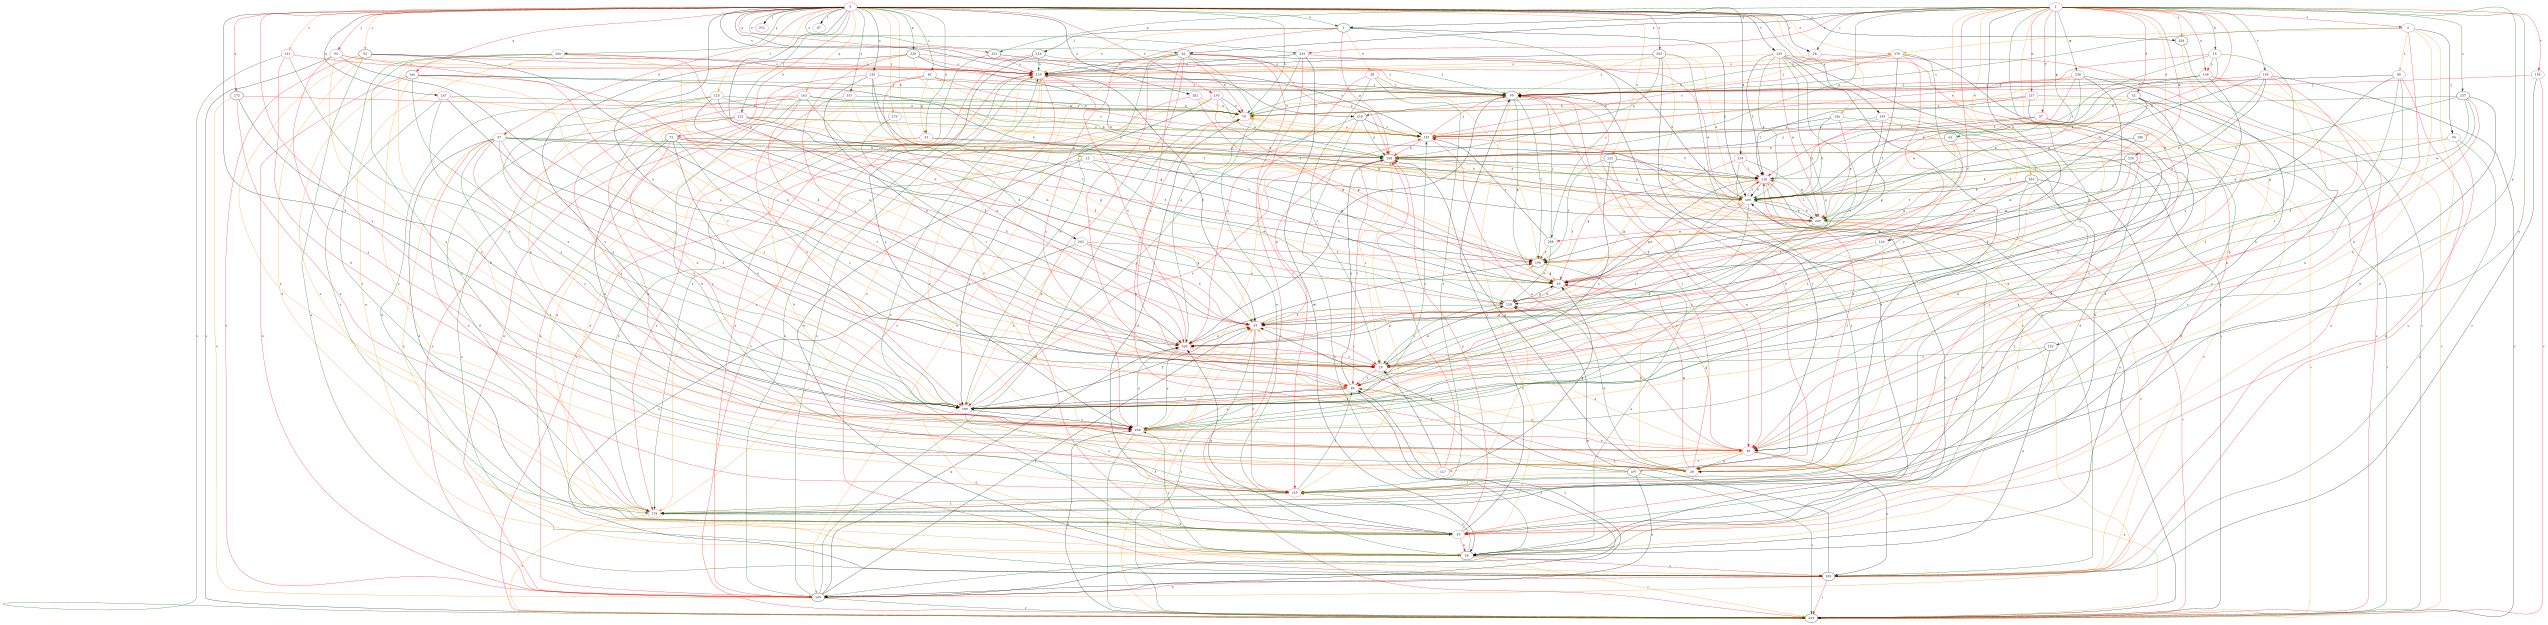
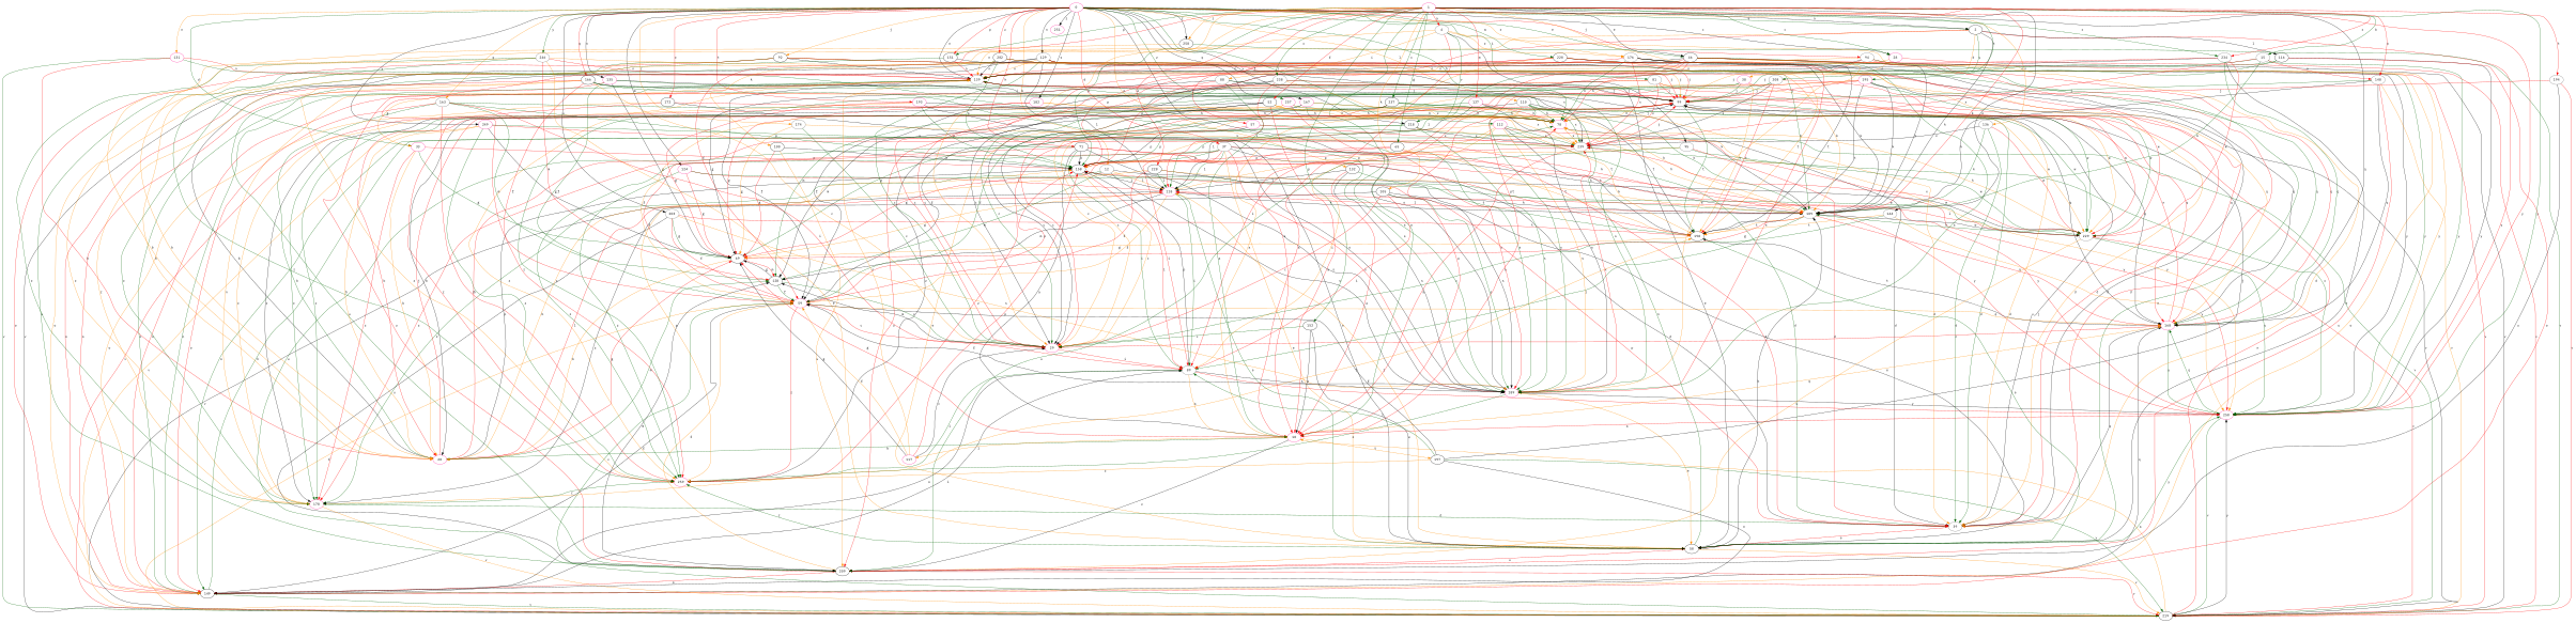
  strict digraph {
    fontname="IBM Plex Mono"
    node [color=black fontname="IBM Plex Mono"]
    edge [color=red fontname="IBM Plex Mono"]
    2
    0 [color=deeppink]
    12 [color=gray40]
    28 [color=deeppink]
    33 [color=deeppink]
    37 [color=gray40]
    46
    71
    78 [color=deeppink]
    81 [color=gray40]
-   87 [color=gray40]
    92
    94 [color=gray40]
    110 [color=gray40]
    112 [color=deeppink]
    124 [color=deeppink]
    129 [color=gray40]
    131 [color=deeppink]
    132
    135 [color=deeppink]
    136 [color=gray40]
    139 [color=gray40]
    151
    163 [color=gray40]
    166
    167 [color=deeppink]
    168 [color=deeppink]
    172
    174 [color=gray40]
    176 [color=gray40]
    182 [color=deeppink]
    189 [color=deeppink]
    193 [color=deeppink]
    202
    203 [color=gray40]
    218
    220
    234 [color=gray40]
    246 [color=gray40]
    249 [color=deeppink]
    250 [color=deeppink]
    251 [color=deeppink]
    257 [color=deeppink]
    258
    109 [color=gray40]
    158
    38 [color=deeppink]
    116
    208 [color=gray40]
    118 [color=deeppink]
    128
    178 [color=deeppink]
    229 [color=gray40]
    99
    219
    20 [color=deeppink]
    69
    39 [color=gray40]
    89 [color=gray40]
    50
    259 [color=deeppink]
    29 [color=deeppink]
    149
    10 [color=deeppink]
    59 [color=deeppink]
    209
    198
    239 [color=gray40]
    1 [color=deeppink]
    4 [color=gray40]
    15 [color=gray40]
    52
    57 [color=deeppink]
    65
    100
    105
    127 [color=deeppink]
    144 [color=gray40]
    148 [color=gray40]
    152
    194 [color=gray40]
    195 [color=deeppink]
    228
    237
    238 [color=gray40]
    88 [color=gray40]
    95 [color=gray40]
    117 [color=deeppink]
    197
    2 -> 139 [color=darkorange label=n]
    2 -> 250 [label=y]
    2 -> 109 [color=black label=k]
    2 -> 158 [label=p]
    2 -> 38 [color=darkorange label=d]
    2 -> 116 [color=black label=l]
    2 -> 208 [color=darkgreen label=u]
    0 -> 2 [color=darkgreen label=a]
    0 -> 12 [color=darkorange label=b]
    0 -> 28 [color=black label=c]
    0 -> 33 [color=darkgreen label=d]
    0 -> 37 [label=d]
    0 -> 46 [color=darkgreen label=e]
    0 -> 71 [label=h]
    0 -> 78 [color=darkgreen label=h]
    0 -> 81 [color=darkgreen label=i]
-   0 -> 87 [color=black label=i]
    0 -> 92 [color=darkorange label=j]
    0 -> 94 [label=j]
    0 -> 110 [color=darkorange label=l]
    0 -> 112 [color=darkgreen label=l]
    0 -> 124 [color=black label=m]
    0 -> 129 [color=black label=n]
    0 -> 131 [color=darkorange label=n]
    0 -> 132 [color=darkorange label=n]
    0 -> 135 [color=black label=n]
    0 -> 136 [color=darkorange label=n]
    0 -> 139 [color=black label=n]
    0 -> 151 [label=p]
    0 -> 163 [color=darkorange label=q]
    0 -> 166 [label=q]
    0 -> 167 [color=black label=q]
    0 -> 168 [color=black label=q]
    0 -> 172 [label=r]
    0 -> 174 [color=darkorange label=r]
    0 -> 176 [color=darkorange label=r]
    0 -> 182 [color=black label=s]
    0 -> 189 [color=black label=s]
    0 -> 193 [label=t]
    0 -> 202 [label=u]
    0 -> 203 [color=black label=u]
    0 -> 218 [color=black label=v]
    0 -> 220 [color=darkgreen label=w]
    0 -> 234 [color=darkgreen label=x]
    0 -> 246 [color=darkgreen label=y]
    0 -> 249 [color=black label=y]
    0 -> 250 [label=y]
    0 -> 251 [color=black label=z]
    0 -> 257 [color=darkgreen label=z]
    0 -> 258 [color=black label=z]
    12 -> 189 [color=black label=s]
    12 -> 118 [color=darkorange label=l]
    12 -> 128 [color=darkgreen label=m]
    12 -> 178 [color=darkgreen label=r]
    12 -> 229 [color=black label=w]
    28 -> 139 [color=darkorange label=n]
    28 -> 99 [color=darkorange label=j]
    28 -> 219 [label=v]
    33 -> 158 [label=p]
    33 -> 178 [label=r]
    33 -> 20 [color=darkorange label=b]
    33 -> 69 [color=darkgreen label=g]
    37 -> 189 [label=s]
    37 -> 250 [label=y]
    37 -> 109 [color=black label=k]
    37 -> 158 [color=darkgreen label=p]
    37 -> 118 [color=darkgreen label=l]
    37 -> 178 [label=r]
    37 -> 39 [color=black label=d]
    37 -> 89 [label=i]
    37 -> 50 [color=darkorange label=e]
    37 -> 259 [color=darkgreen label=z]
    46 -> 78 [label=h]
    46 -> 139 [color=black label=n]
    46 -> 189 [color=darkgreen label=s]
    46 -> 109 [color=black label=k]
    46 -> 158 [label=p]
    46 -> 219 [label=v]
    46 -> 39 [label=d]
    46 -> 89 [label=i]
    46 -> 50 [color=darkgreen label=e]
    46 -> 29 [label=c]
    46 -> 149 [color=darkorange label=o]
    71 -> 189 [color=black label=s]
    71 -> 250 [label=y]
    71 -> 158 [color=black label=p]
    71 -> 89 [color=darkgreen label=i]
    71 -> 10 [color=black label=a]
    71 -> 59 [label=f]
    71 -> 209 [color=darkgreen label=u]
    71 -> 198 [label=t]
    78 -> 99 [color=black label=j]
    78 -> 39 [color=black label=d]
    78 -> 239 [color=darkorange label=x]
    81 -> 33 [color=darkorange label=g]
    81 -> 168 [label=q]
    81 -> 229 [color=darkorange label=w]
    81 -> 99 [label=j]
    81 -> 149 [label=o]
    81 -> 239 [label=x]
    92 -> 139 [color=black label=n]
    92 -> 168 [color=black label=q]
    92 -> 178 [color=darkorange label=r]
    92 -> 99 [label=j]
    92 -> 39 [color=darkorange label=d]
    92 -> 149 [label=o]
    92 -> 209 [color=darkgreen label=u]
    94 -> 139 [color=darkorange label=n]
    94 -> 168 [label=q]
    94 -> 250 [color=darkorange label=y]
    94 -> 219 [color=black label=v]
    94 -> 29 [color=black label=c]
    94 -> 10 [label=a]
    110 -> 78 [color=darkgreen label=h]
    110 -> 189 [color=darkgreen label=s]
    110 -> 39 [color=darkgreen label=d]
    110 -> 29 [color=darkorange label=c]
    110 -> 59 [color=black label=f]
    110 -> 198 [color=black label=t]
    110 -> 239 [color=darkgreen label=x]
    112 -> 189 [color=darkorange label=s]
    112 -> 250 [label=y]
    112 -> 158 [color=darkorange label=p]
    112 -> 118 [color=darkorange label=l]
    112 -> 39 [color=darkgreen label=d]
    112 -> 89 [color=darkorange label=i]
    112 -> 198 [color=black label=t]
    112 -> 239 [color=darkgreen label=x]
    124 -> 118 [label=l]
    124 -> 229 [color=darkgreen label=w]
    124 -> 69 [label=g]
    124 -> 259 [color=darkgreen label=z]
    129 -> 139 [color=darkorange label=n]
    129 -> 168 [color=darkgreen label=q]
    129 -> 109 [color=darkgreen label=k]
    129 -> 118 [color=black label=l]
    129 -> 229 [label=w]
    129 -> 219 [color=black label=v]
    129 -> 20 [color=black label=b]
    129 -> 39 [label=d]
    129 -> 29 [color=darkgreen label=c]
    131 -> 139 [label=n]
    131 -> 189 [color=darkgreen label=s]
    131 -> 219 [color=darkgreen label=v]
    131 -> 20 [label=b]
    132 -> 189 [color=black label=s]
    132 -> 118 [color=black label=l]
    132 -> 10 [label=a]
    132 -> 198 [color=darkgreen label=t]
    135 -> 168 [color=black label=q]
    135 -> 99 [color=darkgreen label=j]
    135 -> 69 [color=black label=g]
    135 -> 149 [label=o]
    135 -> 59 [color=darkgreen label=f]
    136 -> 109 [color=darkgreen label=k]
    136 -> 229 [label=w]
    136 -> 39 [color=darkgreen label=d]
    136 -> 239 [color=black label=x]
    139 -> 99 [color=black label=j]
    139 -> 259 [color=darkorange label=z]
    139 -> 149 [color=darkgreen label=o]
    139 -> 59 [color=black label=f]
    139 -> 209 [label=u]
    151 -> 139 [label=n]
    151 -> 178 [color=darkgreen label=r]
    151 -> 239 [color=black label=x]
    163 -> 78 [color=darkgreen label=h]
    163 -> 158 [color=darkgreen label=p]
    163 -> 128 [color=darkgreen label=m]
    163 -> 20 [color=darkgreen label=b]
    163 -> 89 [label=i]
    163 -> 259 [label=z]
    163 -> 149 [label=o]
    166 -> 189 [color=darkgreen label=s]
    166 -> 109 [color=black label=k]
    166 -> 178 [color=darkorange label=r]
    166 -> 99 [color=darkgreen label=j]
    166 -> 259 [color=darkorange label=z]
    166 -> 29 [color=darkorange label=c]
    166 -> 149 [label=o]
    166 -> 59 [label=f]
    167 -> 78 [color=darkgreen label=h]
    167 -> 189 [color=darkgreen label=s]
    167 -> 109 [color=darkorange label=k]
    167 -> 178 [color=darkgreen label=r]
    167 -> 29 [color=black label=c]
    168 -> 139 [label=n]
    168 -> 250 [color=darkgreen label=y]
    168 -> 29 [label=c]
    168 -> 198 [color=black label=t]
    172 -> 78 [label=h]
    172 -> 189 [color=black label=s]
    172 -> 259 [label=z]
    172 -> 149 [color=darkorange label=o]
    174 -> 69 [color=darkorange label=g]
    174 -> 29 [color=darkgreen label=c]
    174 -> 239 [color=darkorange label=x]
    176 -> 78 [color=darkgreen label=h]
    176 -> 139 [label=n]
    176 -> 189 [label=s]
    176 -> 250 [color=darkgreen label=y]
    176 -> 39 [color=black label=d]
    176 -> 198 [color=black label=t]
    176 -> 239 [label=x]
    182 -> 78 [color=darkorange label=h]
    182 -> 219 [label=v]
    182 -> 69 [label=g]
    182 -> 239 [color=darkorange label=x]
    189 -> 250 [color=black label=y]
    189 -> 50 [color=darkorange label=e]
    189 -> 259 [color=darkgreen label=z]
    189 -> 59 [color=black label=f]
    189 -> 239 [label=x]
    193 -> 78 [color=black label=h]
    193 -> 158 [color=darkgreen label=p]
    193 -> 178 [color=darkorange label=r]
    193 -> 69 [label=g]
    193 -> 50 [color=black label=e]
    202 -> 139 [color=black label=n]
    202 -> 109 [color=darkorange label=k]
    202 -> 158 [color=darkgreen label=p]
    202 -> 99 [color=darkorange label=j]
    202 -> 50 [color=black label=e]
    202 -> 149 [color=darkorange label=o]
    202 -> 209 [color=darkgreen label=u]
    203 -> 189 [color=darkorange label=s]
    203 -> 69 [color=darkgreen label=g]
    203 -> 59 [label=f]
    203 -> 209 [color=black label=u]
    203 -> 198 [label=t]
    218 -> 189 [color=darkgreen label=s]
    218 -> 250 [color=darkorange label=y]
    218 -> 158 [color=darkgreen label=p]
    218 -> 149 [color=darkgreen label=o]
    218 -> 239 [color=black label=x]
    220 -> 139 [label=n]
    220 -> 250 [color=black label=y]
    220 -> 109 [color=black label=k]
    220 -> 99 [label=j]
    220 -> 29 [label=c]
    220 -> 10 [color=darkorange label=a]
    220 -> 198 [color=darkorange label=t]
    234 -> 139 [color=black label=n]
    234 -> 168 [color=darkgreen label=q]
    234 -> 229 [label=w]
    234 -> 50 [color=black label=e]
    234 -> 259 [label=z]
    246 -> 139 [label=n]
    246 -> 168 [color=darkorange label=q]
    246 -> 128 [label=m]
    246 -> 178 [color=darkgreen label=r]
    246 -> 20 [color=darkorange label=b]
    246 -> 50 [color=darkorange label=e]
    246 -> 259 [color=darkgreen label=z]
    249 -> 109 [label=k]
    249 -> 219 [color=darkorange label=v]
    249 -> 20 [color=darkorange label=b]
    249 -> 69 [color=black label=g]
    249 -> 259 [color=darkgreen label=z]
    249 -> 239 [color=darkgreen label=x]
    250 -> 168 [color=darkgreen label=q]
    250 -> 219 [color=darkgreen label=v]
    250 -> 10 [label=a]
    250 -> 239 [color=darkgreen label=x]
    257 -> 78 [color=darkgreen label=h]
    257 -> 189 [label=s]
    257 -> 39 [color=darkorange label=d]
    257 -> 50 [color=darkorange label=e]
    257 -> 59 [color=darkorange label=f]
    258 -> 219 [color=darkgreen label=v]
    258 -> 20 [color=darkorange label=b]
    109 -> 78 [color=darkorange label=h]
    109 -> 168 [label=q]
    109 -> 158 [color=darkgreen label=p]
    109 -> 118 [label=l]
    109 -> 229 [color=black label=w]
    109 -> 69 [label=g]
    109 -> 89 [color=darkgreen label=i]
    109 -> 198 [color=darkorange label=t]
    158 -> 118 [color=black label=l]
    158 -> 89 [label=i]
    158 -> 29 [color=darkorange label=c]
    38 -> 168 [label=q]
    38 -> 99 [color=darkgreen label=j]
    38 -> 259 [color=darkgreen label=z]
    38 -> 29 [color=darkgreen label=c]
    38 -> 198 [color=darkorange label=t]
    116 -> 139 [color=darkgreen label=n]
    116 -> 250 [color=black label=y]
    116 -> 99 [color=darkgreen label=j]
    116 -> 149 [label=o]
    208 -> 128 [color=darkgreen label=m]
-   229 -> 208 [label=w]
+   208 -> 229 [label=w]
    208 -> 99 [color=darkgreen label=j]
    208 -> 198 [label=t]
    208 -> 239 [color=black label=x]
    118 -> 109 [color=black label=k]
    118 -> 128 [color=black label=m]
    118 -> 219 [color=black label=v]
    118 -> 69 [color=darkorange label=g]
    118 -> 89 [color=darkgreen label=i]
    118 -> 50 [color=darkgreen label=e]
    118 -> 59 [color=darkorange label=f]
    128 -> 69 [color=black label=g]
    128 -> 29 [color=darkgreen label=c]
    128 -> 59 [color=darkgreen label=f]
    178 -> 139 [color=darkorange label=n]
    178 -> 219 [color=darkorange label=v]
    178 -> 39 [color=darkgreen label=d]
    178 -> 198 [color=darkorange label=t]
    229 -> 78 [color=darkorange label=h]
    229 -> 250 [color=darkgreen label=y]
    229 -> 109 [color=darkgreen label=k]
    229 -> 118 [label=l]
    229 -> 219 [label=v]
    229 -> 209 [color=darkorange label=u]
    229 -> 239 [label=x]
    99 -> 78 [color=darkorange label=h]
    99 -> 168 [color=black label=q]
    99 -> 20 [label=b]
    99 -> 69 [color=darkgreen label=g]
    99 -> 39 [color=darkorange label=d]
    99 -> 10 [label=a]
    99 -> 198 [color=darkgreen label=t]
    219 -> 139 [label=n]
    219 -> 250 [color=black label=y]
    219 -> 10 [color=darkorange label=a]
    219 -> 59 [color=darkorange label=f]
    20 -> 78 [label=h]
    20 -> 158 [color=black label=p]
    20 -> 118 [label=l]
    20 -> 128 [color=darkgreen label=m]
    20 -> 99 [label=j]
    20 -> 69 [label=g]
    69 -> 128 [label=m]
    69 -> 20 [color=darkorange label=b]
    39 -> 168 [color=black label=q]
    39 -> 158 [label=p]
    39 -> 99 [color=black label=j]
    39 -> 50 [label=e]
    89 -> 189 [color=black label=s]
    89 -> 250 [label=y]
    89 -> 158 [color=black label=p]
    89 -> 149 [color=black label=o]
    89 -> 10 [color=darkorange label=a]
    50 -> 139 [color=darkgreen label=n]
    50 -> 250 [color=darkgreen label=y]
    50 -> 109 [color=black label=k]
    50 -> 118 [color=darkorange label=l]
    50 -> 219 [color=darkorange label=v]
    50 -> 259 [color=darkgreen label=z]
    50 -> 209 [label=u]
    259 -> 158 [color=darkorange label=p]
    259 -> 178 [color=darkgreen label=r]
    259 -> 89 [color=darkgreen label=i]
    29 -> 128 [color=black label=m]
    29 -> 89 [label=i]
    149 -> 78 [color=darkgreen label=h]
    149 -> 139 [color=darkgreen label=n]
    149 -> 168 [color=black label=q]
    149 -> 219 [color=darkgreen label=v]
    149 -> 89 [color=black label=i]
    149 -> 59 [color=black label=f]
    10 -> 168 [color=darkorange label=q]
    10 -> 20 [color=darkgreen label=b]
    10 -> 69 [label=g]
    10 -> 209 [color=black label=u]
    10 -> 117 [color=darkorange label=l]
    10 -> 197 [color=darkorange label=t]
    59 -> 168 [color=darkorange label=q]
    59 -> 158 [label=p]
    59 -> 219 [color=darkgreen label=v]
    59 -> 259 [label=z]
    59 -> 29 [label=c]
    209 -> 128 [color=black label=m]
    209 -> 219 [label=v]
    209 -> 149 [label=o]
    209 -> 59 [color=darkorange label=f]
    198 -> 69 [color=darkorange label=g]
    198 -> 50 [color=darkgreen label=e]
    239 -> 158 [label=p]
    239 -> 99 [label=j]
    239 -> 10 [label=a]
    1 -> 2 [color=black label=a]
    1 -> 28 [color=darkgreen label=c]
    1 -> 46 [color=black label=e]
    1 -> 151 [color=darkgreen label=p]
    1 -> 189 [color=darkorange label=s]
    1 -> 234 [label=x]
    1 -> 250 [color=darkgreen label=y]
    1 -> 258 [color=darkorange label=z]
    1 -> 109 [label=k]
    1 -> 158 [color=darkgreen label=p]
    1 -> 29 [color=darkorange label=c]
    1 -> 10 [color=darkgreen label=a]
    1 -> 59 [label=f]
    1 -> 4 [label=a]
    1 -> 15 [color=darkgreen label=b]
    1 -> 52 [label=f]
    1 -> 57 [label=f]
    1 -> 65 [color=darkgreen label=g]
    1 -> 100 [color=darkorange label=k]
    1 -> 105 [color=darkorange label=k]
    1 -> 127 [label=m]
    1 -> 144 [color=black label=o]
    1 -> 148 [label=o]
    1 -> 152 [color=darkgreen label=p]
    1 -> 194 [label=t]
    1 -> 195 [color=darkgreen label=t]
    1 -> 228 [label=w]
    1 -> 237 [color=darkgreen label=x]
    1 -> 238 [color=darkgreen label=x]
    4 -> 176 [color=darkorange label=r]
    4 -> 218 [color=darkgreen label=v]
    4 -> 20 [color=darkorange label=b]
    4 -> 39 [color=darkorange label=d]
    4 -> 10 [label=a]
    4 -> 88 [color=darkorange label=i]
    4 -> 95 [color=black label=j]
    15 -> 250 [color=darkgreen label=y]
    15 -> 109 [color=darkgreen label=k]
    15 -> 118 [color=darkgreen label=l]
    15 -> 239 [label=x]
    15 -> 148 [label=o]
    52 -> 78 [color=darkorange label=h]
    52 -> 128 [color=black label=m]
    52 -> 178 [color=black label=r]
    52 -> 229 [color=darkorange label=w]
    52 -> 29 [color=black label=c]
    52 -> 10 [label=a]
    52 -> 198 [color=darkorange label=t]
    57 -> 158 [color=black label=p]
    57 -> 219 [color=darkgreen label=v]
    57 -> 259 [label=z]
    57 -> 239 [label=x]
    65 -> 158 [label=p]
    65 -> 69 [label=g]
    65 -> 39 [label=d]
    65 -> 198 [color=darkorange label=t]
    100 -> 158 [color=black label=p]
    100 -> 69 [label=g]
    100 -> 209 [color=darkorange label=u]
    105 -> 189 [color=darkgreen label=s]
    105 -> 109 [color=black label=k]
    105 -> 178 [color=black label=r]
    105 -> 89 [label=i]
    105 -> 50 [color=black label=e]
    105 -> 29 [label=c]
    127 -> 78 [label=h]
    127 -> 189 [color=black label=s]
    127 -> 118 [color=black label=l]
    127 -> 178 [color=darkgreen label=r]
    144 -> 250 [color=darkorange label=y]
    144 -> 29 [color=darkgreen label=c]
    144 -> 198 [color=darkorange label=t]
    148 -> 168 [color=black label=q]
    148 -> 109 [color=black label=k]
    148 -> 99 [color=darkgreen label=j]
    148 -> 219 [color=darkorange label=v]
    148 -> 209 [label=u]
    152 -> 50 [color=black label=e]
    152 -> 29 [color=darkgreen label=c]
    152 -> 10 [color=black label=a]
    194 -> 99 [label=j]
    194 -> 219 [label=v]
    194 -> 209 [color=black label=u]
    195 -> 109 [color=black label=k]
    195 -> 229 [color=darkgreen label=w]
    195 -> 99 [label=j]
    195 -> 219 [color=black label=v]
    195 -> 29 [color=darkorange label=c]
    195 -> 10 [label=a]
    195 -> 198 [color=black label=t]
    228 -> 189 [color=black label=s]
    228 -> 109 [color=darkorange label=k]
    228 -> 118 [color=darkgreen label=l]
    228 -> 20 [color=darkorange label=b]
    228 -> 59 [label=f]
    237 -> 78 [color=darkgreen label=h]
    237 -> 109 [color=darkgreen label=k]
    237 -> 229 [color=darkgreen label=w]
    237 -> 20 [color=black label=b]
    237 -> 29 [label=c]
    237 -> 59 [color=darkgreen label=f]
    238 -> 118 [label=l]
    238 -> 229 [color=darkgreen label=w]
    238 -> 99 [label=j]
    238 -> 259 [color=black label=z]
    238 -> 59 [color=black label=f]
    238 -> 239 [color=darkorange label=x]
    88 -> 189 [color=darkgreen label=s]
    88 -> 99 [color=black label=j]
    88 -> 69 [color=black label=g]
    88 -> 10 [color=darkgreen label=a]
    88 -> 209 [label=u]
    95 -> 158 [color=darkorange label=p]
    95 -> 229 [color=darkgreen label=w]
    95 -> 39 [label=d]
    95 -> 209 [color=darkgreen label=u]
    117 -> 139 [color=darkorange label=n]
    117 -> 158 [label=p]
    117 -> 69 [color=black label=g]
    117 -> 29 [color=black label=c]
    117 -> 59 [color=darkorange label=f]
    197 -> 99 [color=black label=j]
    197 -> 219 [color=darkgreen label=v]
    197 -> 89 [color=darkgreen label=i]
    197 -> 259 [color=darkorange label=z]
    197 -> 149 [color=black label=o]
    197 -> 59 [color=black label=f]
  }
